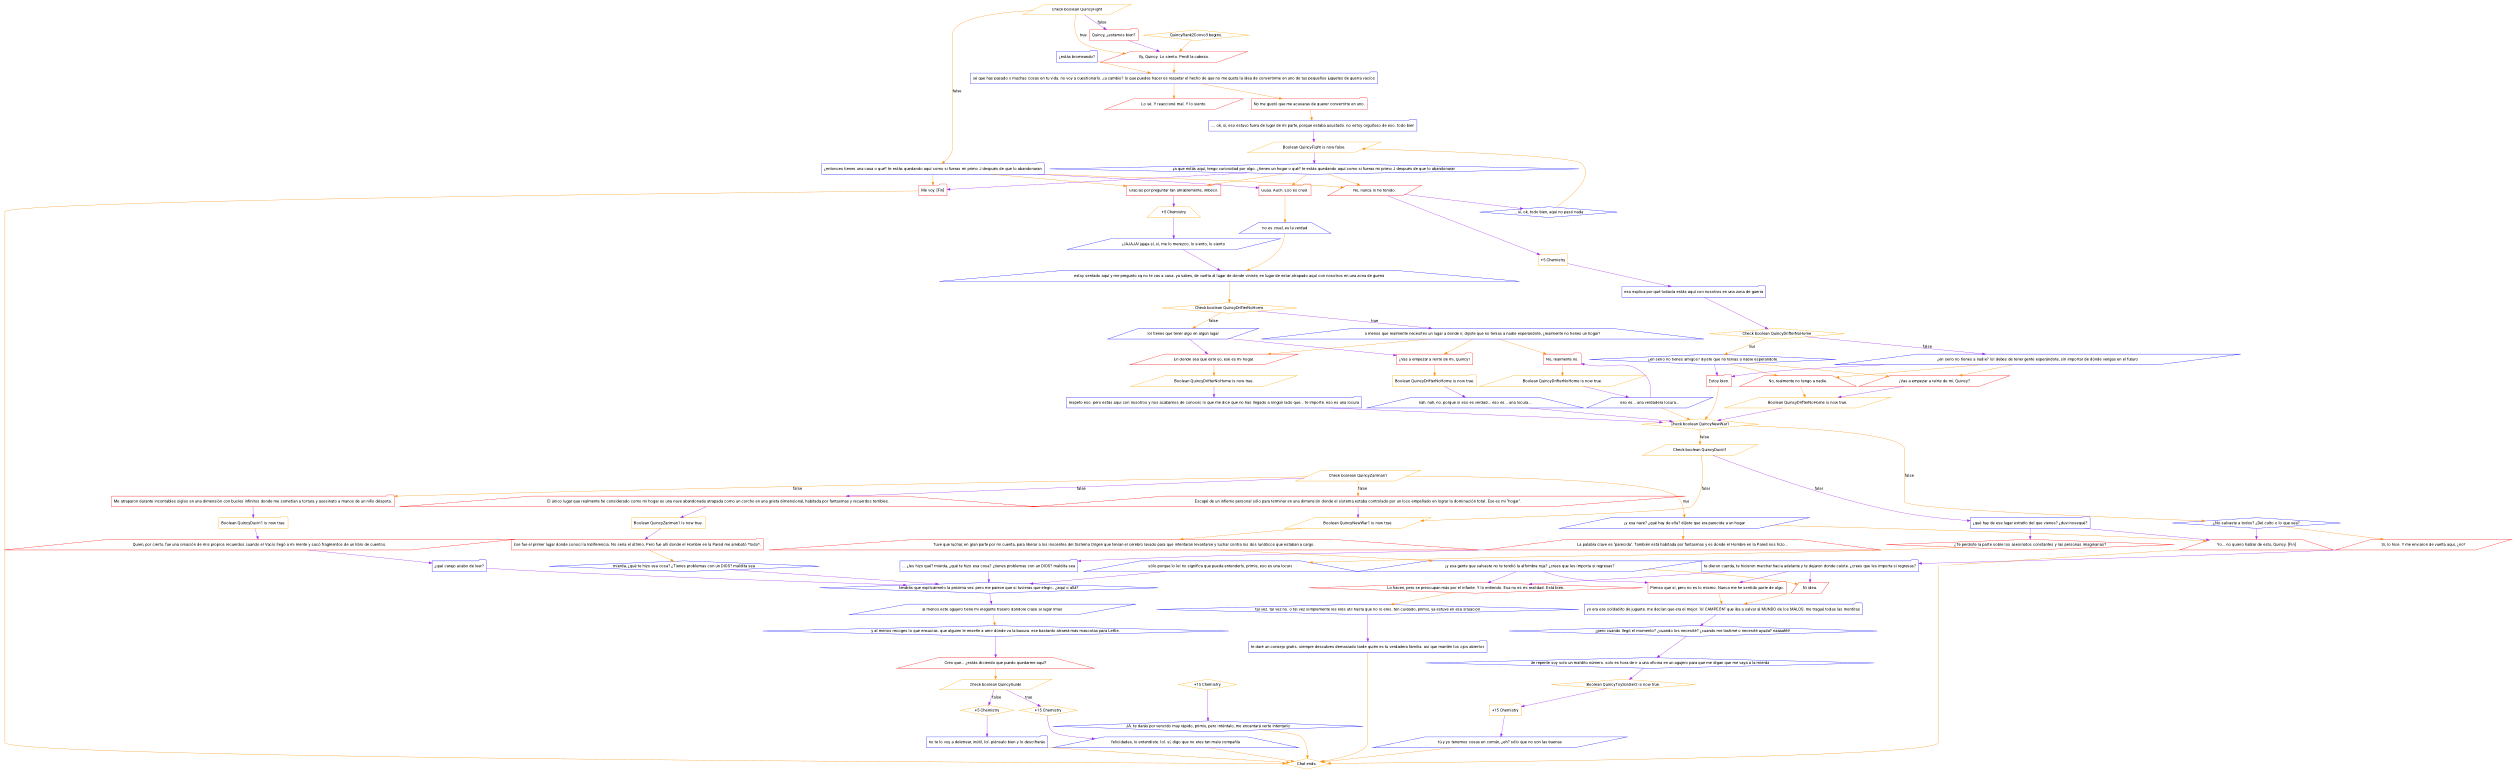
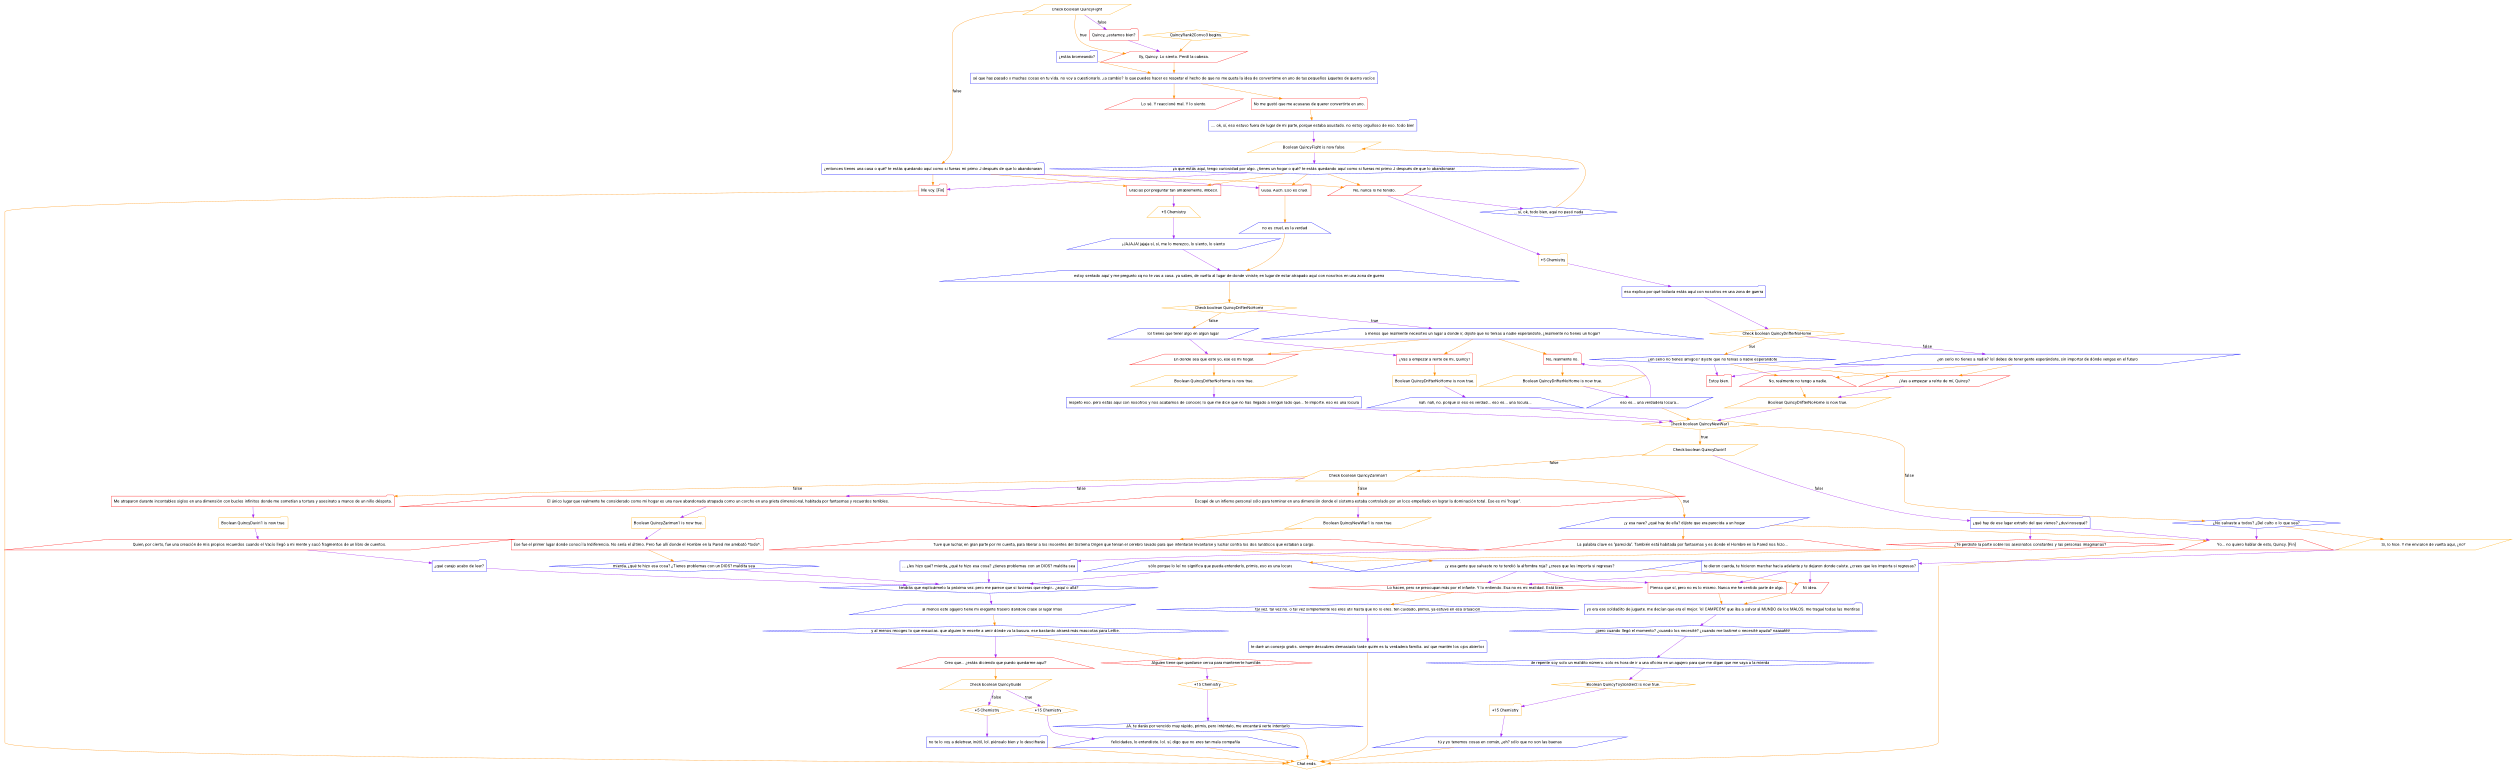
  digraph {
    fontname=Roboto
    node [color=blue fontname=Roboto shape=folder]
    edge [color=purple fontname=Roboto]
    "QuincyRank2Convo3 begins." [color=orange shape=diamond]
    n2 [color=red label="Ey, Quincy. Lo siento. Perdí la cabeza." shape=parallelogram]
    n3 [color=orange label="Check boolean QuincyFight" shape=parallelogram]
    n4 [color=red label="Quincy, ¿estamos bien?"]
    n5 [label="¿entonces tienes una casa o qué? te estás quedando aquí como si fueras mi primo J después de que lo abandonaran"]
    n6 [label="sé que has pasado x muchas cosas en tu vida. no voy a cuestionarlo. ¿a cambio? lo que puedes hacer es respetar el hecho de que no me gusta la idea de convertirme en uno de tus pequeños juguetes de guerra vacíos"]
    n7 [color=red label="No, nunca lo he tenido." shape=parallelogram]
    n8 [color=red label="Guau. Auch. Eso es cruel."]
    n9 [color=red label="Gracias por preguntar tan amablemente, imbécil."]
    n10 [color=red label="Me voy. [Fin]"]
    n11 [label="¿estás bromeando?"]
    n12 [color=red label="No me gustó que me acusaras de querer convertirte en uno."]
    n13 [color=red label="Lo sé. Y reaccioné mal. Y lo siento." shape=parallelogram]
    n14 [color=orange label="+5 Chemistry"]
    n15 [label="... sí, ok, todo bien, aquí no pasó nada" shape=diamond]
    n16 [label="no es cruel, es la verdad" shape=trapezium]
    n17 [color=orange label="+5 Chemistry" shape=trapezium]
    "Chat ends." [color=orange shape=diamond]
    n19 [label=".... ok, sí, eso estuvo fuera de lugar de mi parte, porque estaba asustado. no estoy orgulloso de eso. todo bien"]
    n20 [label="eso explica por qué todavía estás aquí con nosotros en una zona de guerra"]
    n21 [label="estoy sentado aquí y me pregunto xq no te vas a casa. ya sabes, de vuelta al lugar de donde viniste, en lugar de estar atrapado aquí con nosotros en una zona de guerra" shape=trapezium]
    n22 [label="¡JAJAJA! jajaja sí, sí, me lo merezco, lo siento, lo siento" shape=parallelogram]
    n23 [color=orange label="Boolean QuincyFight is now false." shape=parallelogram]
    n24 [color=orange label="Check boolean QuincyDrifterNoHome" shape=diamond]
    n25 [color=orange label="Check boolean QuincyDrifterNoHome" shape=diamond]
    n26 [label="ya que estás aquí, tengo curiosidad por algo. ¿tienes un hogar o qué? te estás quedando aquí como si fueras mi primo J después de que lo abandonaran" shape=diamond]
    n27 [label="¿en serio no tienes amigos? dijiste que no tenías a nadie esperándote" shape=diamond]
    n28 [label="¿en serio no tienes a nadie? lol debes de tener gente esperándote, sin importar de dónde vengas en el futuro" shape=parallelogram]
    n29 [label="a menos que realmente necesites un lugar a donde ir, dijiste que no tenías a nadie esperándote, ¿realmente no tienes un hogar?" shape=trapezium]
    n30 [label="lol tienes que tener algo en algún lugar" shape=parallelogram]
    n31 [color=red label="No, realmente no tengo a nadie." shape=trapezium]
    n32 [color=red label="¿Vas a empezar a reírte de mí, Quincy?" shape=parallelogram]
    n33 [color=red label="Estoy bien."]
    n34 [color=red label="No, realmente no."]
    n35 [color=red label="¿Vas a empezar a reírte de mí, Quincy?"]
    n36 [color=red label="En donde sea que esté yo, ese es mi hogar." shape=parallelogram]
    n37 [color=orange label="Boolean QuincyDrifterNoHome is now true." shape=parallelogram]
    n38 [color=orange label="Check boolean QuincyNewWar1" shape=diamond]
    n39 [color=orange label="Boolean QuincyDrifterNoHome is now true." shape=parallelogram]
    n40 [color=orange label="Boolean QuincyDrifterNoHome is now true."]
    n41 [color=orange label="Boolean QuincyDrifterNoHome is now true." shape=parallelogram]
    n42 [label="¿No salvaste a todos? ¿Del culto o lo que sea?" shape=diamond]
    n43 [color=orange label="Check boolean QuincyDuviri1" shape=parallelogram]
    n44 [label="eso es... una verdadera locura..." shape=parallelogram]
    n45 [label="nah. nah, no. porque si eso es verdad... eso es... una locura..." shape=trapezium]
    n46 [label="respeto eso. pero estás aquí con nosotros y nos acabamos de conocer, lo que me dice que no has llegado a ningún lado que... te importe. eso es una locura"]
-   n47 [color=red label="Sí, lo hice. Y me enviaron de vuelta aquí, ¿no?" shape=parallelogram]
+   n47 [color=orange label="Sí, lo hice. Y me enviaron de vuelta aquí, ¿no?" shape=parallelogram]
    n48 [color=red label="Yo... no quiero hablar de esto, Quincy. [Fin]" shape=trapezium]
    n49 [label="¿qué hay de ese lugar extraño del que vienes? ¿duvi-nosequé?"]
    n50 [color=orange label="Check boolean QuincyZariman1" shape=parallelogram]
    n51 [label="te dieron cuerda, te hicieron marchar hacia adelante y te dejaron donde caíste. ¿crees que les importa si regresas?"]
    n52 [color=red label="¿Te perdiste la parte sobre los asesinatos constantes y las personas imaginarias?" shape=diamond]
    n53 [label="¿y esa nave? ¿qué hay de ella? dijiste que era parecida a un hogar" shape=parallelogram]
    n54 [color=red label="Escapé de un infierno personal sólo para terminar en una dimensión donde el sistema estaba controlado por un loco empeñado en lograr la dominación total. Ese es mi \"hogar\"." shape=parallelogram]
    n55 [color=red label="El único lugar que realmente he considerado como mi hogar es una nave abandonada atrapada como un corcho en una grieta dimensional, habitada por fantasmas y recuerdos terribles." shape=trapezium]
    n56 [color=red label="Me atraparon durante incontables siglos en una dimensión con bucles infinitos donde me sometían a tortura y asesinato a manos de un niño déspota."]
    n57 [color=red label="Ni idea." shape=parallelogram]
    n58 [color=red label="Pienso que sí, pero no es lo mismo. Nunca me he sentido parte de algo."]
    n59 [color=red label="Lo hacen, pero se preocupan más por el infante. Y lo entiendo. Esa no es mi realidad. Está bien." shape=diamond]
    n60 [label="sólo porque lo leí no significa que pueda entenderlo, primis, eso es una locura" shape=trapezium]
    n61 [color=red label="La palabra clave es \"parecida\". También está habitada por fantasmas y es donde el Hombre en la Pared nos hizo..." shape=trapezium]
    n62 [color=orange label="Boolean QuincyNewWar1 is now true." shape=parallelogram]
    n63 [color=orange label="Boolean QuincyZariman1 is now true."]
    n64 [color=orange label="Boolean QuincyDuviri1 is now true."]
    n65 [label="yo era ese soldadito de juguete. me decían que era el mejor. \"el CAMPEÓN\" que iba a salvar al MUNDO de los MALOS. me tragué todas las mentiras"]
    n66 [label="tal vez. tal vez no. o tal vez simplemente les eres útil hasta que no lo eres. ten cuidado, primis, ya estuve en esa situación" shape=diamond]
    n67 [label="tendrás que explicármelo la próxima vez. pero me parece que si tuvieras que elegir… ¿aquí o allá?" shape=diamond]
    n68 [label="... ¿les hizo qué? mierda, ¿qué te hizo esa cosa? ¿tienes problemas con un DIOS? maldita sea"]
    n69 [color=red label="Tuve que luchar, en gran parte por mi cuenta, para liberar a los inocentes del Sistema Origen que tenían el cerebro lavado para que intentaran levantarse y luchar contra los dos lunáticos que estaban a cargo." shape=trapezium]
    n70 [color=red label="Ese fue el primer lugar donde conocí la Indiferencia. No sería el último. Pero fue allí donde el Hombre en la Pared me arrebató *todo*."]
    n71 [color=red label="Quien, por cierto, fue una creación de mis propios recuerdos cuando el Vacío llegó a mi mente y sacó fragmentos de un libro de cuentos." shape=parallelogram]
    n72 [label="¿pero cuando llegó el momento? ¿cuando los necesité? ¿cuando me lastimé o necesité ayuda? naaaahhh" shape=diamond]
    n73 [label="te daré un consejo gratis. siempre descubres demasiado tarde quién es tu verdadera familia. así que mantén los ojos abiertos"]
    n74 [label="al menos este agujero tiene mi elegante trasero dándole clase al lugar lmao" shape=parallelogram]
    n75 [label="¿y esa gente que salvaste no te tendió la alfombra roja? ¿crees que les importa si regresas?" shape=parallelogram]
    n76 [label="mierda, ¿qué te hizo esa cosa? ¿Tienes problemas con un DIOS? maldita sea" shape=diamond]
    n77 [label="¿qué carajo acabo de leer?"]
    n78 [label="de repente soy solo un maldito número. solo es hora de ir a una oficina en un agujero para que me digan que me vaya a la mierda" shape=diamond]
    n79 [label="y al menos recoges lo que ensucias. que alguien le enseñe a amir dónde va la basura. ese bastardo atraerá más mascotas para Lettie." shape=diamond]
    n80 [color=orange label="Boolean QuincyToySoldier2 is now true." shape=diamond]
    n81 [color=red label="Creo que... ¿estás diciendo que puedo quedarme aquí?" shape=trapezium]
+   n82 [color=red label="Alguien tiene que quedarse cerca para mantenerte humilde." shape=diamond]
    n83 [color=orange label="+15 Chemistry"]
    n84 [color=orange label="Check boolean QuincyGuide" shape=parallelogram]
    n85 [color=orange label="+15 Chemistry" shape=diamond]
    n86 [label="tú y yo tenemos cosas en común, ¿eh? sólo que no son las buenas" shape=parallelogram]
    n87 [color=orange label="+15 Chemistry" shape=diamond]
    n88 [color=orange label="+5 Chemistry" shape=diamond]
    n89 [label="JA. te darás por vencido muy rápido, primis, pero inténtalo, me encantará verte intentarlo" shape=diamond]
    n90 [label="felicidades, lo entendiste. lol. sí, digo que no eres tan mala compañía" shape=trapezium]
    n91 [label="no te lo voy a deletrear, inútil, lol. piénsalo bien y lo descifrarás"]
    "QuincyRank2Convo3 begins." -> n2 [color=darkorange]
    n2 -> n6 [color=darkorange]
    n3 -> n2 [color=darkorange label=true]
    n3 -> n4 [label=false]
    n3 -> n5 [color=darkorange label=false]
    n4 -> n2
    n5 -> n7 [color=darkorange]
    n5 -> n8
    n5 -> n9 [color=darkorange]
    n5 -> n10 [color=darkorange]
    n6 -> n12 [color=darkorange]
    n6 -> n13 [color=darkorange]
    n7 -> n14
    n7 -> n15
    n8 -> n16 [color=darkorange]
    n9 -> n17
    n10 -> "Chat ends." [color=darkorange]
    n11 -> n6 [color=darkorange]
    n12 -> n19 [color=darkorange]
    n14 -> n20
    n15 -> n23 [color=darkorange]
    n16 -> n21 [color=darkorange]
    n17 -> n22
    n19 -> n23
    n20 -> n24
    n21 -> n25 [color=darkorange]
    n22 -> n21
    n23 -> n26
    n24 -> n27 [color=darkorange label=true]
    n24 -> n28 [label=false]
    n25 -> n29 [label=true]
    n25 -> n30 [color=darkorange label=false]
    n26 -> n7 [color=darkorange]
    n26 -> n8 [color=darkorange]
    n26 -> n9 [color=darkorange]
    n26 -> n10
    n27 -> n31 [color=darkorange]
    n27 -> n32 [color=darkorange]
    n27 -> n33
    n28 -> n31 [color=darkorange]
    n28 -> n32 [color=darkorange]
    n28 -> n33
    n29 -> n34 [color=darkorange]
    n29 -> n35 [color=darkorange]
    n29 -> n36 [color=darkorange]
    n30 -> n35
    n30 -> n36
    n31 -> n37 [color=darkorange]
    n32 -> n37
-   n33 -> n38 [color=darkorange]
    n34 -> n39 [color=darkorange]
    n35 -> n40 [color=darkorange]
    n36 -> n41 [color=darkorange]
    n37 -> n38
    n38 -> n42 [color=darkorange label=false]
-   n38 -> n43 [color=darkorange label=false]
+   n38 -> n43 [color=darkorange label=true]
    n39 -> n44
    n40 -> n45
    n41 -> n46
    n42 -> n47 [color=darkorange]
    n42 -> n48
    n43 -> n49 [label=false]
-   n43 -> n62 [color=darkorange label=false]
+   n43 -> n50 [color=darkorange label=false]
    n44 -> n34
    n44 -> n38 [color=darkorange]
    n45 -> n38
    n46 -> n38
    n47 -> n51
    n48 -> "Chat ends." [color=darkorange]
    n49 -> n48
    n49 -> n52
    n50 -> n53 [color=darkorange label=true]
    n50 -> n54 [color=darkorange label=false]
    n50 -> n55 [label=false]
    n50 -> n56 [color=darkorange label=false]
    n51 -> n57
    n51 -> n58
    n51 -> n59
    n52 -> n60 [color=darkorange]
    n53 -> n48 [color=darkorange]
    n53 -> n61 [color=darkorange]
    n54 -> n62
    n55 -> n63
    n56 -> n64
    n57 -> n65 [color=darkorange]
    n58 -> n65 [color=darkorange]
    n59 -> n66 [color=darkorange]
    n60 -> n67
    n61 -> n68
    n62 -> n69 [color=darkorange]
    n63 -> n70
    n64 -> n71
    n65 -> n72
    n66 -> n73
    n67 -> n74
    n68 -> n67
    n69 -> n75 [color=darkorange]
    n70 -> n76 [color=darkorange]
    n71 -> n77
    n72 -> n78
    n73 -> "Chat ends." [color=darkorange]
    n74 -> n79 [color=darkorange]
    n75 -> n57 [color=darkorange]
    n75 -> n58
    n75 -> n59
    n76 -> n67
    n77 -> n67
    n78 -> n80
    n79 -> n81
+   n79 -> n82 [color=darkorange]
    n80 -> n83
    n81 -> n84 [color=darkorange]
+   n82 -> n85
    n83 -> n86
    n84 -> n87 [label=true]
    n84 -> n88 [label=false]
    n85 -> n89
    n86 -> "Chat ends." [color=darkorange]
    n87 -> n90
    n88 -> n91
    n89 -> "Chat ends." [color=darkorange]
    n90 -> "Chat ends." [color=darkorange]
    n91 -> "Chat ends." [color=darkorange]
  }
